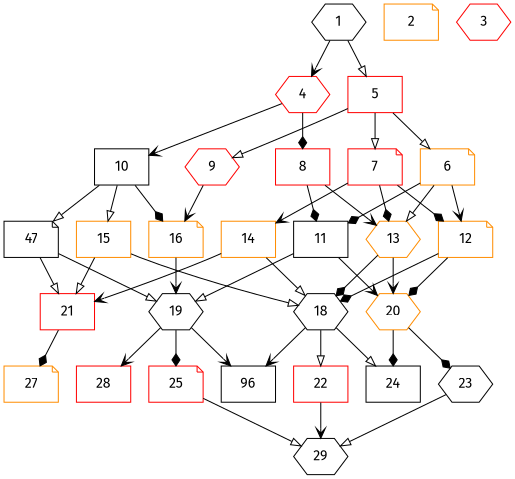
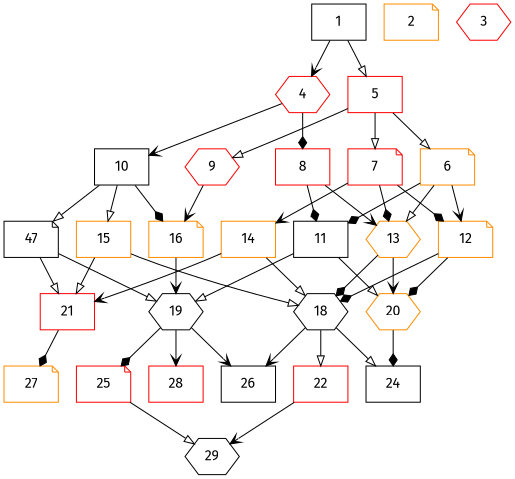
  digraph {
    fontname="Fira Sans"
    node [alpha=0.07 color=black compute_size=368293445632 fontname="Fira Sans" result_size=0 shape=box]
    edge [arrowhead=onormal fontname="Fira Sans"]
-   1 [alpha=0.12 compute_size=782757789696 ram=45897968 result_size=54272 shape=hexagon trans_size=424098]
+   1 [alpha=0.12 compute_size=782757789696 ram=45897968 result_size=54272 trans_size=424098]
    4 [alpha=0.14 color=red compute_size=40087764992 ram=15928688 result_size=70656 shape=hexagon trans_size=443152]
    5 [alpha=0.02 color=red compute_size=180548461839 ram=29509904 result_size=9216 trans_size=446988]
    8 [alpha=0.13 color=red compute_size=28227764224 ram=36262496 result_size=70656 trans_size=702259]
    10 [compute_size=68719476736 ram=44399504 result_size=74752 trans_size=70908]
    6 [alpha=0.00 color=darkorange compute_size=12594880512 ram=18135200 result_size=13312 shape=note trans_size=802672]
    7 [alpha=0.02 color=red compute_size=714927499934 ram=22488032 result_size=54272 shape=note trans_size=531034]
    9 [alpha=0.19 color=red compute_size=89578536960 ram=37178048 result_size=74752 shape=hexagon trans_size=632918]
    11 [alpha=0.11 compute_size=68719476736 ram=40333376 result_size=74752 trans_size=863253]
    13 [alpha=0.17 color=darkorange compute_size=16529612800 ram=43772240 result_size=1024 shape=hexagon trans_size=715781]
    16 [alpha=0.04 color=darkorange compute_size=226100795703 ram=51685904 result_size=1024 shape=note trans_size=136348]
    15 [color=darkorange compute_size=28991029248 ram=19508528 result_size=29696 trans_size=31139]
    n13 [alpha=0.14 compute_size=1139617654233 label=47 ram=6374000 result_size=54272 shape=note trans_size=69085]
    12 [color=darkorange compute_size=9633613824 ram=37770464 result_size=54272 shape=note trans_size=367674]
    14 [alpha=0.05 color=darkorange compute_size=606400151552 ram=44936480 result_size=91136 trans_size=3837]
    2 [alpha=0.17 color=darkorange compute_size=21289140224 ram=7017104 shape=note trans_size=951583]
    3 [alpha=0.15 color=red compute_size=549755813888 ram=15531104 shape=hexagon trans_size=74648]
    19 [alpha=0.02 ram=1034336 result_size=9216 shape=hexagon trans_size=793593]
    20 [alpha=0.00 color=darkorange compute_size=231928233984 ram=3206000 result_size=13312 shape=hexagon trans_size=589281]
    18 [alpha=0.14 compute_size=91523247158 ram=39397232 result_size=29696 shape=hexagon trans_size=961621]
    21 [alpha=0.08 color=red ram=30740672 result_size=9216 trans_size=427008]
-   26 [alpha=0.15 compute_size=117498121017 ram=43821344 trans_size=754496 label=96]
+   26 [alpha=0.15 compute_size=117498121017 ram=43821344 trans_size=754496]
    25 [alpha=0.08 color=red compute_size=21329014784 ram=25206176 result_size=9216 shape=note trans_size=879909]
    28 [alpha=0.13 color=red compute_size=7557283840 ram=14960864 trans_size=864340]
    24 [alpha=0.09 ram=19071344 result_size=9216 trans_size=820639]
-   23 [alpha=0.18 compute_size=1809612800 ram=753968 result_size=70656 shape=hexagon trans_size=710283]
    22 [alpha=0.12 color=red compute_size=107893619943 ram=48961424 result_size=29696 trans_size=718978]
    27 [alpha=0.08 color=darkorange compute_size=103825539072 ram=3844352 shape=note trans_size=558815]
    29 [compute_size=2981505024 ram=35826896 shape=hexagon trans_size=857435]
    1 -> 4 [arrowhead=vee]
    1 -> 5
    4 -> 8 [arrowhead=diamond]
    4 -> 10 [arrowhead=vee]
    5 -> 6
    5 -> 7
    5 -> 9
    8 -> 11 [arrowhead=diamond]
    8 -> 13 [arrowhead=vee]
    10 -> 16 [arrowhead=diamond]
    10 -> 15
    10 -> n13
    6 -> 11 [arrowhead=diamond]
    6 -> 13
    6 -> 12 [arrowhead=vee]
    7 -> 13 [arrowhead=diamond]
    7 -> 12 [arrowhead=diamond]
    7 -> 14 [arrowhead=vee]
    9 -> 16 [arrowhead=vee]
    11 -> 19
-   11 -> 20 [arrowhead=vee]
+   11 -> 20
    13 -> 20 [arrowhead=vee]
    13 -> 18 [arrowhead=diamond]
    16 -> 19 [arrowhead=vee]
    15 -> 18
    15 -> 21
    n13 -> 19
    n13 -> 21
    12 -> 20 [arrowhead=diamond]
    12 -> 18 [arrowhead=diamond]
    14 -> 18
    14 -> 21 [arrowhead=vee]
    19 -> 26 [arrowhead=vee]
    19 -> 25 [arrowhead=diamond]
    19 -> 28 [arrowhead=vee]
    20 -> 24 [arrowhead=diamond]
-   20 -> 23 [arrowhead=diamond]
    18 -> 26 [arrowhead=vee]
    18 -> 24
    18 -> 22
    21 -> 27 [arrowhead=diamond]
    25 -> 29
-   23 -> 29
    22 -> 29 [arrowhead=vee]
  }
